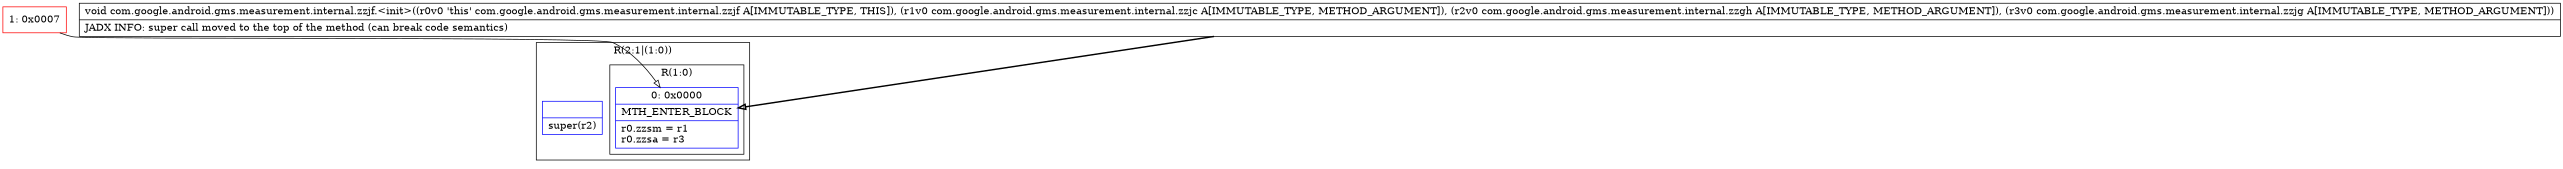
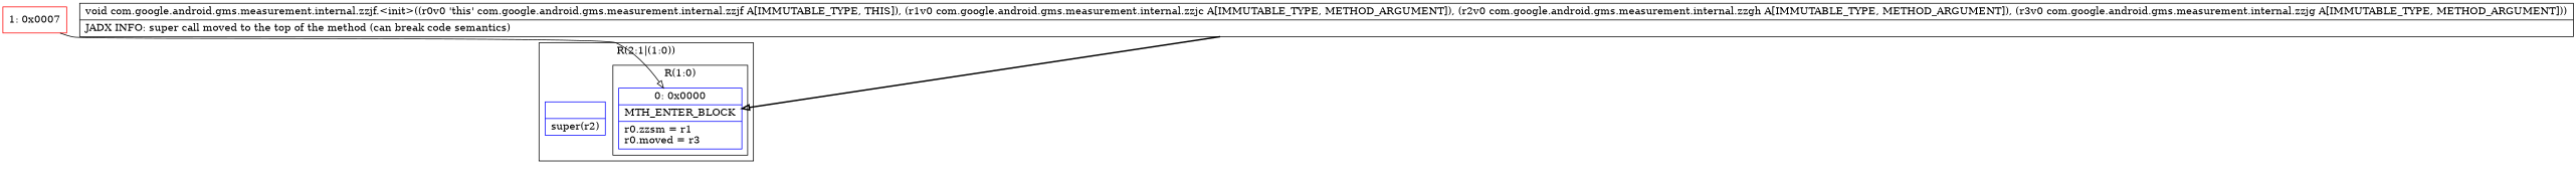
  digraph {
    node [color=blue shape=record]
    edge [arrowhead=onormal]
-   n1 [label="{0\:\ 0x0000|MTH_ENTER_BLOCK\l|r0.zzsm = r1\lr0.zzsa = r3\l}"]
+   n1 [label="{0\:\ 0x0000|MTH_ENTER_BLOCK\l|r0.zzsm = r1\lr0.moved = r3\l}"]
    n2 [label="{|super(r2)\l}"]
    n3 [color=red label="{1\:\ 0x0007}"]
    n4 [label="{void com.google.android.gms.measurement.internal.zzjf.\<init\>((r0v0 'this' com.google.android.gms.measurement.internal.zzjf A[IMMUTABLE_TYPE, THIS]), (r1v0 com.google.android.gms.measurement.internal.zzjc A[IMMUTABLE_TYPE, METHOD_ARGUMENT]), (r2v0 com.google.android.gms.measurement.internal.zzgh A[IMMUTABLE_TYPE, METHOD_ARGUMENT]), (r3v0 com.google.android.gms.measurement.internal.zzjg A[IMMUTABLE_TYPE, METHOD_ARGUMENT]))  | JADX INFO: super call moved to the top of the method (can break code semantics)\l}" color=""]
    subgraph cluster_1 {
      label="R(2:1|(1:0))"
      n2
      subgraph cluster_2 {
        label="R(1:0)"
        n1
      }
    }
    n3 -> n1 [style=solid]
    n4 -> n1 [style=bold]
  }
